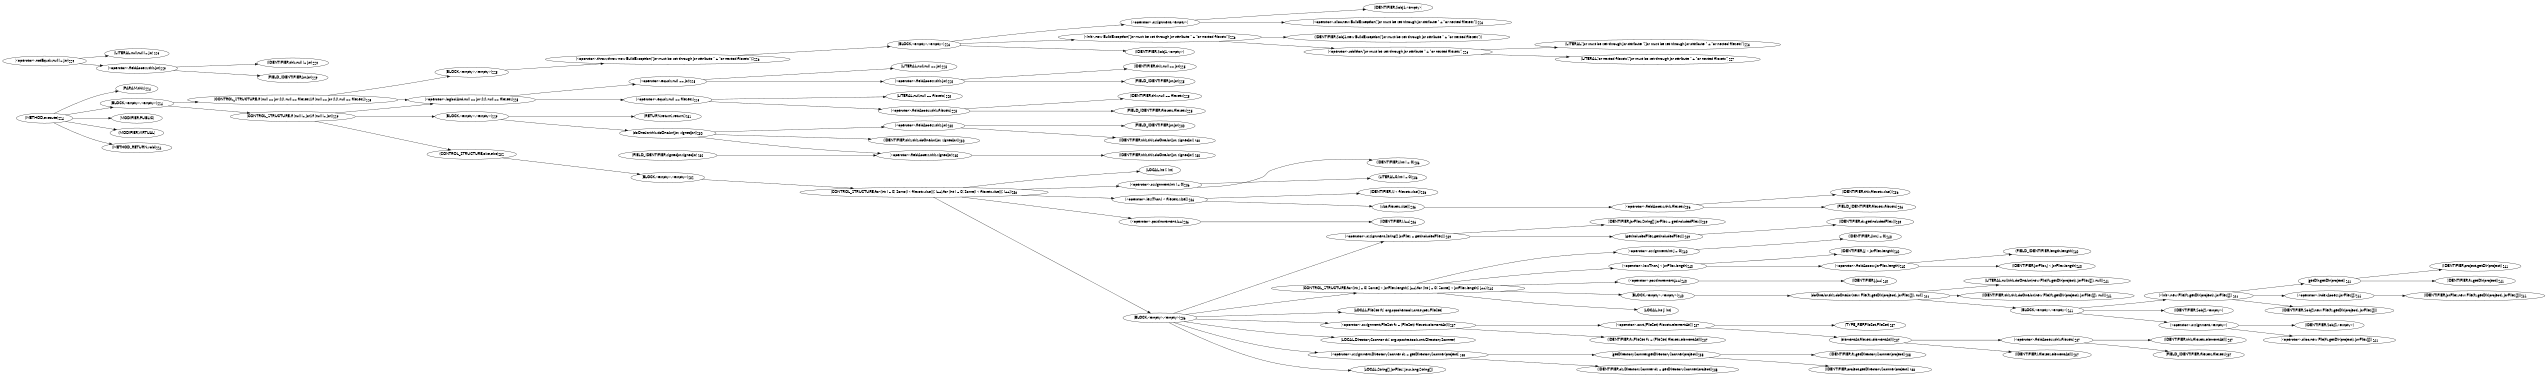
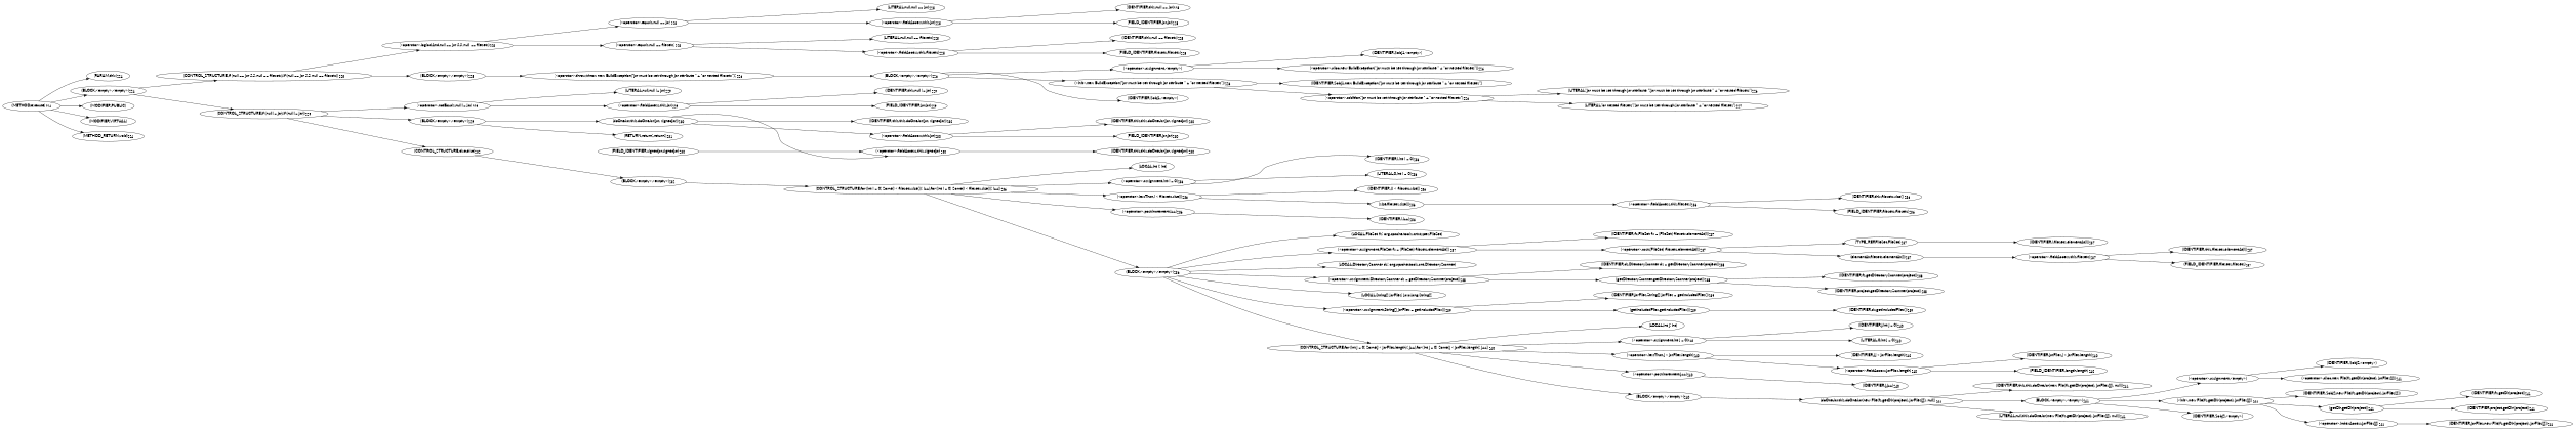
  digraph {
    fontname=Lato
    rankdir=LR
    node [fontname=Lato]
    edge [fontname=Lato]
    n1 [label=<(METHOD,execute)<SUB>224</SUB>>]
    n2 [label=<(PARAM,this)<SUB>224</SUB>>]
    n3 [label=<(BLOCK,&lt;empty&gt;,&lt;empty&gt;)<SUB>224</SUB>>]
    n4 [label=<(MODIFIER,PUBLIC)>]
    n5 [label=<(MODIFIER,VIRTUAL)>]
    n6 [label=<(METHOD_RETURN,void)<SUB>224</SUB>>]
    n7 [label=<(CONTROL_STRUCTURE,if (null == jar &amp;&amp; null == filesets),if (null == jar &amp;&amp; null == filesets))<SUB>225</SUB>>]
    n8 [label=<(CONTROL_STRUCTURE,if (null != jar),if (null != jar))<SUB>229</SUB>>]
    n9 [label=<(&lt;operator&gt;.logicalAnd,null == jar &amp;&amp; null == filesets)<SUB>225</SUB>>]
    n10 [label=<(BLOCK,&lt;empty&gt;,&lt;empty&gt;)<SUB>225</SUB>>]
    n11 [label=<(&lt;operator&gt;.notEquals,null != jar)<SUB>229</SUB>>]
    n12 [label=<(BLOCK,&lt;empty&gt;,&lt;empty&gt;)<SUB>229</SUB>>]
    n13 [label=<(CONTROL_STRUCTURE,else,else)<SUB>232</SUB>>]
    n14 [label=<(&lt;operator&gt;.equals,null == jar)<SUB>225</SUB>>]
    n15 [label=<(&lt;operator&gt;.equals,null == filesets)<SUB>225</SUB>>]
    n16 [label=<(&lt;operator&gt;.throw,throw new BuildException(&quot;jar must be set through jar attribute &quot; + &quot;or nested filesets&quot;);)<SUB>226</SUB>>]
    n17 [label=<(LITERAL,null,null == jar)<SUB>225</SUB>>]
    n18 [label=<(&lt;operator&gt;.fieldAccess,this.jar)<SUB>225</SUB>>]
    n19 [label=<(LITERAL,null,null == filesets)<SUB>225</SUB>>]
    n20 [label=<(&lt;operator&gt;.fieldAccess,this.filesets)<SUB>225</SUB>>]
    n21 [label=<(IDENTIFIER,this,null == jar)<SUB>225</SUB>>]
    n22 [label=<(FIELD_IDENTIFIER,jar,jar)<SUB>225</SUB>>]
    n23 [label=<(IDENTIFIER,this,null == filesets)<SUB>225</SUB>>]
    n24 [label=<(FIELD_IDENTIFIER,filesets,filesets)<SUB>225</SUB>>]
    n25 [label=<(BLOCK,&lt;empty&gt;,&lt;empty&gt;)<SUB>226</SUB>>]
    n26 [label=<(&lt;operator&gt;.assignment,&lt;empty&gt;)>]
    n27 [label=<(&lt;init&gt;,new BuildException(&quot;jar must be set through jar attribute &quot; + &quot;or nested filesets&quot;))<SUB>226</SUB>>]
    n28 [label=<(IDENTIFIER,$obj1,&lt;empty&gt;)>]
    n29 [label=<(IDENTIFIER,$obj1,&lt;empty&gt;)>]
    n30 [label=<(&lt;operator&gt;.alloc,new BuildException(&quot;jar must be set through jar attribute &quot; + &quot;or nested filesets&quot;))<SUB>226</SUB>>]
    n31 [label=<(IDENTIFIER,$obj1,new BuildException(&quot;jar must be set through jar attribute &quot; + &quot;or nested filesets&quot;))>]
    n32 [label=<(&lt;operator&gt;.addition,&quot;jar must be set through jar attribute &quot; + &quot;or nested filesets&quot;)<SUB>226</SUB>>]
    n33 [label=<(LITERAL,&quot;jar must be set through jar attribute &quot;,&quot;jar must be set through jar attribute &quot; + &quot;or nested filesets&quot;)<SUB>226</SUB>>]
    n34 [label=<(LITERAL,&quot;or nested filesets&quot;,&quot;jar must be set through jar attribute &quot; + &quot;or nested filesets&quot;)<SUB>227</SUB>>]
    n35 [label=<(LITERAL,null,null != jar)<SUB>229</SUB>>]
    n36 [label=<(&lt;operator&gt;.fieldAccess,this.jar)<SUB>229</SUB>>]
    n37 [label=<(doOneJar,this.doOneJar(jar, signedjar))<SUB>230</SUB>>]
    n38 [label=<(RETURN,return;,return;)<SUB>231</SUB>>]
    n39 [label=<(BLOCK,&lt;empty&gt;,&lt;empty&gt;)<SUB>232</SUB>>]
    n40 [label=<(IDENTIFIER,this,null != jar)<SUB>229</SUB>>]
    n41 [label=<(FIELD_IDENTIFIER,jar,jar)<SUB>229</SUB>>]
    n42 [label=<(IDENTIFIER,this,this.doOneJar(jar, signedjar))<SUB>230</SUB>>]
    n43 [label=<(&lt;operator&gt;.fieldAccess,this.jar)<SUB>230</SUB>>]
    n44 [label=<(&lt;operator&gt;.fieldAccess,this.signedjar)<SUB>230</SUB>>]
    n45 [label=<(IDENTIFIER,this,this.doOneJar(jar, signedjar))<SUB>230</SUB>>]
    n46 [label=<(FIELD_IDENTIFIER,jar,jar)<SUB>230</SUB>>]
    n47 [label=<(IDENTIFIER,this,this.doOneJar(jar, signedjar))<SUB>230</SUB>>]
    n48 [label=<(FIELD_IDENTIFIER,signedjar,signedjar)<SUB>230</SUB>>]
    n49 [label=<(CONTROL_STRUCTURE,for (int i = 0; Some(i &lt; filesets.size()); i++),for (int i = 0; Some(i &lt; filesets.size()); i++))<SUB>236</SUB>>]
    n50 [label=<(LOCAL,int i: int)>]
    n51 [label=<(&lt;operator&gt;.assignment,int i = 0)<SUB>236</SUB>>]
    n52 [label=<(&lt;operator&gt;.lessThan,i &lt; filesets.size())<SUB>236</SUB>>]
    n53 [label=<(&lt;operator&gt;.postIncrement,i++)<SUB>236</SUB>>]
    n54 [label=<(BLOCK,&lt;empty&gt;,&lt;empty&gt;)<SUB>236</SUB>>]
    n55 [label=<(IDENTIFIER,i,int i = 0)<SUB>236</SUB>>]
    n56 [label=<(LITERAL,0,int i = 0)<SUB>236</SUB>>]
    n57 [label=<(IDENTIFIER,i,i &lt; filesets.size())<SUB>236</SUB>>]
    n58 [label=<(size,filesets.size())<SUB>236</SUB>>]
    n59 [label=<(IDENTIFIER,i,i++)<SUB>236</SUB>>]
    n60 [label=<(LOCAL,FileSet fs: org.apache.tools.ant.types.FileSet)>]
    n61 [label=<(&lt;operator&gt;.assignment,FileSet fs = (FileSet) filesets.elementAt(i))<SUB>237</SUB>>]
    n62 [label=<(LOCAL,DirectoryScanner ds: org.apache.tools.ant.DirectoryScanner)>]
    n63 [label=<(&lt;operator&gt;.assignment,DirectoryScanner ds = getDirectoryScanner(project))<SUB>238</SUB>>]
    n64 [label=<(LOCAL,String[] jarFiles: java.lang.String[])>]
    n65 [label=<(&lt;operator&gt;.assignment,String[] jarFiles = getIncludedFiles())<SUB>239</SUB>>]
    n66 [label=<(CONTROL_STRUCTURE,for (int j = 0; Some(j &lt; jarFiles.length); j++),for (int j = 0; Some(j &lt; jarFiles.length); j++))<SUB>240</SUB>>]
    n67 [label=<(&lt;operator&gt;.fieldAccess,this.filesets)<SUB>236</SUB>>]
    n68 [label=<(IDENTIFIER,this,filesets.size())<SUB>236</SUB>>]
    n69 [label=<(FIELD_IDENTIFIER,filesets,filesets)<SUB>236</SUB>>]
    n70 [label=<(IDENTIFIER,fs,FileSet fs = (FileSet) filesets.elementAt(i))<SUB>237</SUB>>]
    n71 [label=<(&lt;operator&gt;.cast,(FileSet) filesets.elementAt(i))<SUB>237</SUB>>]
    n72 [label=<(IDENTIFIER,ds,DirectoryScanner ds = getDirectoryScanner(project))<SUB>238</SUB>>]
    n73 [label=<(getDirectoryScanner,getDirectoryScanner(project))<SUB>238</SUB>>]
    n74 [label=<(IDENTIFIER,jarFiles,String[] jarFiles = getIncludedFiles())<SUB>239</SUB>>]
    n75 [label=<(getIncludedFiles,getIncludedFiles())<SUB>239</SUB>>]
    n76 [label=<(LOCAL,int j: int)>]
    n77 [label=<(&lt;operator&gt;.assignment,int j = 0)<SUB>240</SUB>>]
    n78 [label=<(&lt;operator&gt;.lessThan,j &lt; jarFiles.length)<SUB>240</SUB>>]
    n79 [label=<(&lt;operator&gt;.postIncrement,j++)<SUB>240</SUB>>]
    n80 [label=<(BLOCK,&lt;empty&gt;,&lt;empty&gt;)<SUB>240</SUB>>]
    n81 [label=<(TYPE_REF,FileSet,FileSet)<SUB>237</SUB>>]
    n82 [label=<(elementAt,filesets.elementAt(i))<SUB>237</SUB>>]
    n83 [label=<(&lt;operator&gt;.fieldAccess,this.filesets)<SUB>237</SUB>>]
    n84 [label=<(IDENTIFIER,i,filesets.elementAt(i))<SUB>237</SUB>>]
    n85 [label=<(IDENTIFIER,this,filesets.elementAt(i))<SUB>237</SUB>>]
    n86 [label=<(FIELD_IDENTIFIER,filesets,filesets)<SUB>237</SUB>>]
    n87 [label=<(IDENTIFIER,fs,getDirectoryScanner(project))<SUB>238</SUB>>]
    n88 [label=<(IDENTIFIER,project,getDirectoryScanner(project))<SUB>238</SUB>>]
    n89 [label=<(IDENTIFIER,ds,getIncludedFiles())<SUB>239</SUB>>]
    n90 [label=<(IDENTIFIER,j,int j = 0)<SUB>240</SUB>>]
+   n91 [label=<(LITERAL,0,int j = 0)<SUB>240</SUB>>]
    n92 [label=<(IDENTIFIER,j,j &lt; jarFiles.length)<SUB>240</SUB>>]
    n93 [label=<(&lt;operator&gt;.fieldAccess,jarFiles.length)<SUB>240</SUB>>]
    n94 [label=<(IDENTIFIER,j,j++)<SUB>240</SUB>>]
    n95 [label=<(doOneJar,this.doOneJar(new File(fs.getDir(project), jarFiles[j]), null))<SUB>241</SUB>>]
    n96 [label=<(IDENTIFIER,jarFiles,j &lt; jarFiles.length)<SUB>240</SUB>>]
    n97 [label=<(FIELD_IDENTIFIER,length,length)<SUB>240</SUB>>]
    n98 [label=<(IDENTIFIER,this,this.doOneJar(new File(fs.getDir(project), jarFiles[j]), null))<SUB>241</SUB>>]
    n99 [label=<(BLOCK,&lt;empty&gt;,&lt;empty&gt;)<SUB>241</SUB>>]
    n100 [label=<(LITERAL,null,this.doOneJar(new File(fs.getDir(project), jarFiles[j]), null))<SUB>241</SUB>>]
    n101 [label=<(&lt;operator&gt;.assignment,&lt;empty&gt;)>]
    n102 [label=<(&lt;init&gt;,new File(fs.getDir(project), jarFiles[j]))<SUB>241</SUB>>]
    n103 [label=<(IDENTIFIER,$obj2,&lt;empty&gt;)>]
    n104 [label=<(IDENTIFIER,$obj2,&lt;empty&gt;)>]
    n105 [label=<(&lt;operator&gt;.alloc,new File(fs.getDir(project), jarFiles[j]))<SUB>241</SUB>>]
    n106 [label=<(IDENTIFIER,$obj2,new File(fs.getDir(project), jarFiles[j]))>]
    n107 [label=<(getDir,getDir(project))<SUB>241</SUB>>]
    n108 [label=<(&lt;operator&gt;.indexAccess,jarFiles[j])<SUB>241</SUB>>]
    n109 [label=<(IDENTIFIER,fs,getDir(project))<SUB>241</SUB>>]
    n110 [label=<(IDENTIFIER,project,getDir(project))<SUB>241</SUB>>]
    n111 [label=<(IDENTIFIER,jarFiles,new File(fs.getDir(project), jarFiles[j]))<SUB>241</SUB>>]
    n1 -> n2
    n1 -> n3
    n1 -> n4
    n1 -> n5
    n1 -> n6
    n3 -> n7
    n3 -> n8
    n7 -> n9
    n7 -> n10
-   n8 -> n9
+   n8 -> n11
    n8 -> n12
    n8 -> n13
    n9 -> n14
    n9 -> n15
    n10 -> n16
    n11 -> n35
    n11 -> n36
    n12 -> n37
    n12 -> n38
    n13 -> n39
    n14 -> n17
    n14 -> n18
    n15 -> n19
    n15 -> n20
    n16 -> n25
    n18 -> n21
    n18 -> n22
    n20 -> n23
    n20 -> n24
    n25 -> n26
    n25 -> n27
    n25 -> n28
    n26 -> n29
    n26 -> n30
    n27 -> n31
    n27 -> n32
    n32 -> n33
    n32 -> n34
    n36 -> n40
    n36 -> n41
    n37 -> n42
    n37 -> n43
    n37 -> n44
    n39 -> n49
    n43 -> n45
    n43 -> n46
    n44 -> n47
    n48 -> n44
    n49 -> n50
    n49 -> n51
    n49 -> n52
    n49 -> n53
    n49 -> n54
    n51 -> n55
    n51 -> n56
    n52 -> n57
    n52 -> n58
    n53 -> n59
    n54 -> n60
    n54 -> n61
    n54 -> n62
    n54 -> n63
    n54 -> n64
    n54 -> n65
    n54 -> n66
    n58 -> n67
    n61 -> n70
    n61 -> n71
    n63 -> n72
    n63 -> n73
    n65 -> n74
    n65 -> n75
    n66 -> n76
    n66 -> n77
    n66 -> n78
    n66 -> n79
    n66 -> n80
    n67 -> n68
    n67 -> n69
    n71 -> n81
    n71 -> n82
    n73 -> n87
    n73 -> n88
    n75 -> n89
    n77 -> n90
+   n77 -> n91
    n78 -> n92
    n78 -> n93
    n79 -> n94
    n80 -> n95
    n82 -> n83
-   n82 -> n84
+   n81 -> n84
    n83 -> n85
    n83 -> n86
    n93 -> n96
    n93 -> n97
    n95 -> n98
    n95 -> n99
    n95 -> n100
    n99 -> n101
    n99 -> n102
    n99 -> n103
    n101 -> n104
    n101 -> n105
    n102 -> n106
    n102 -> n107
    n102 -> n108
    n107 -> n109
    n107 -> n110
    n108 -> n111
  }
